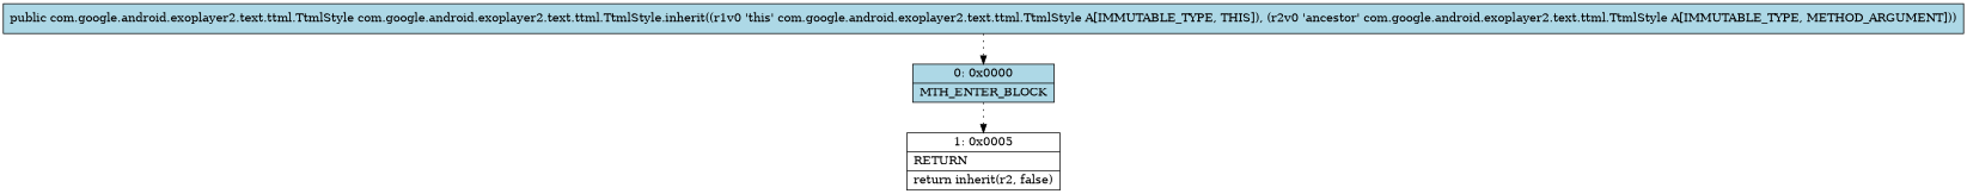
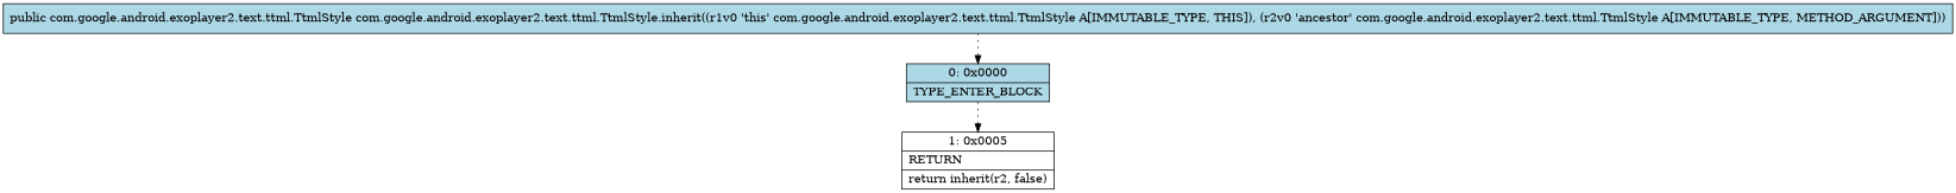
  digraph {
    node [shape=record style=filled fillcolor=lightblue]
    edge [style=dotted]
-   n1 [label="{0\:\ 0x0000|MTH_ENTER_BLOCK\l}"]
+   n1 [label="{0\:\ 0x0000|TYPE_ENTER_BLOCK\l}"]
    n2 [label="{1\:\ 0x0005|RETURN\l|return inherit(r2, false)\l}" fillcolor=white]
    n3 [label="{public com.google.android.exoplayer2.text.ttml.TtmlStyle com.google.android.exoplayer2.text.ttml.TtmlStyle.inherit((r1v0 'this' com.google.android.exoplayer2.text.ttml.TtmlStyle A[IMMUTABLE_TYPE, THIS]), (r2v0 'ancestor' com.google.android.exoplayer2.text.ttml.TtmlStyle A[IMMUTABLE_TYPE, METHOD_ARGUMENT])) }"]
    n1 -> n2
    n3 -> n1
  }
